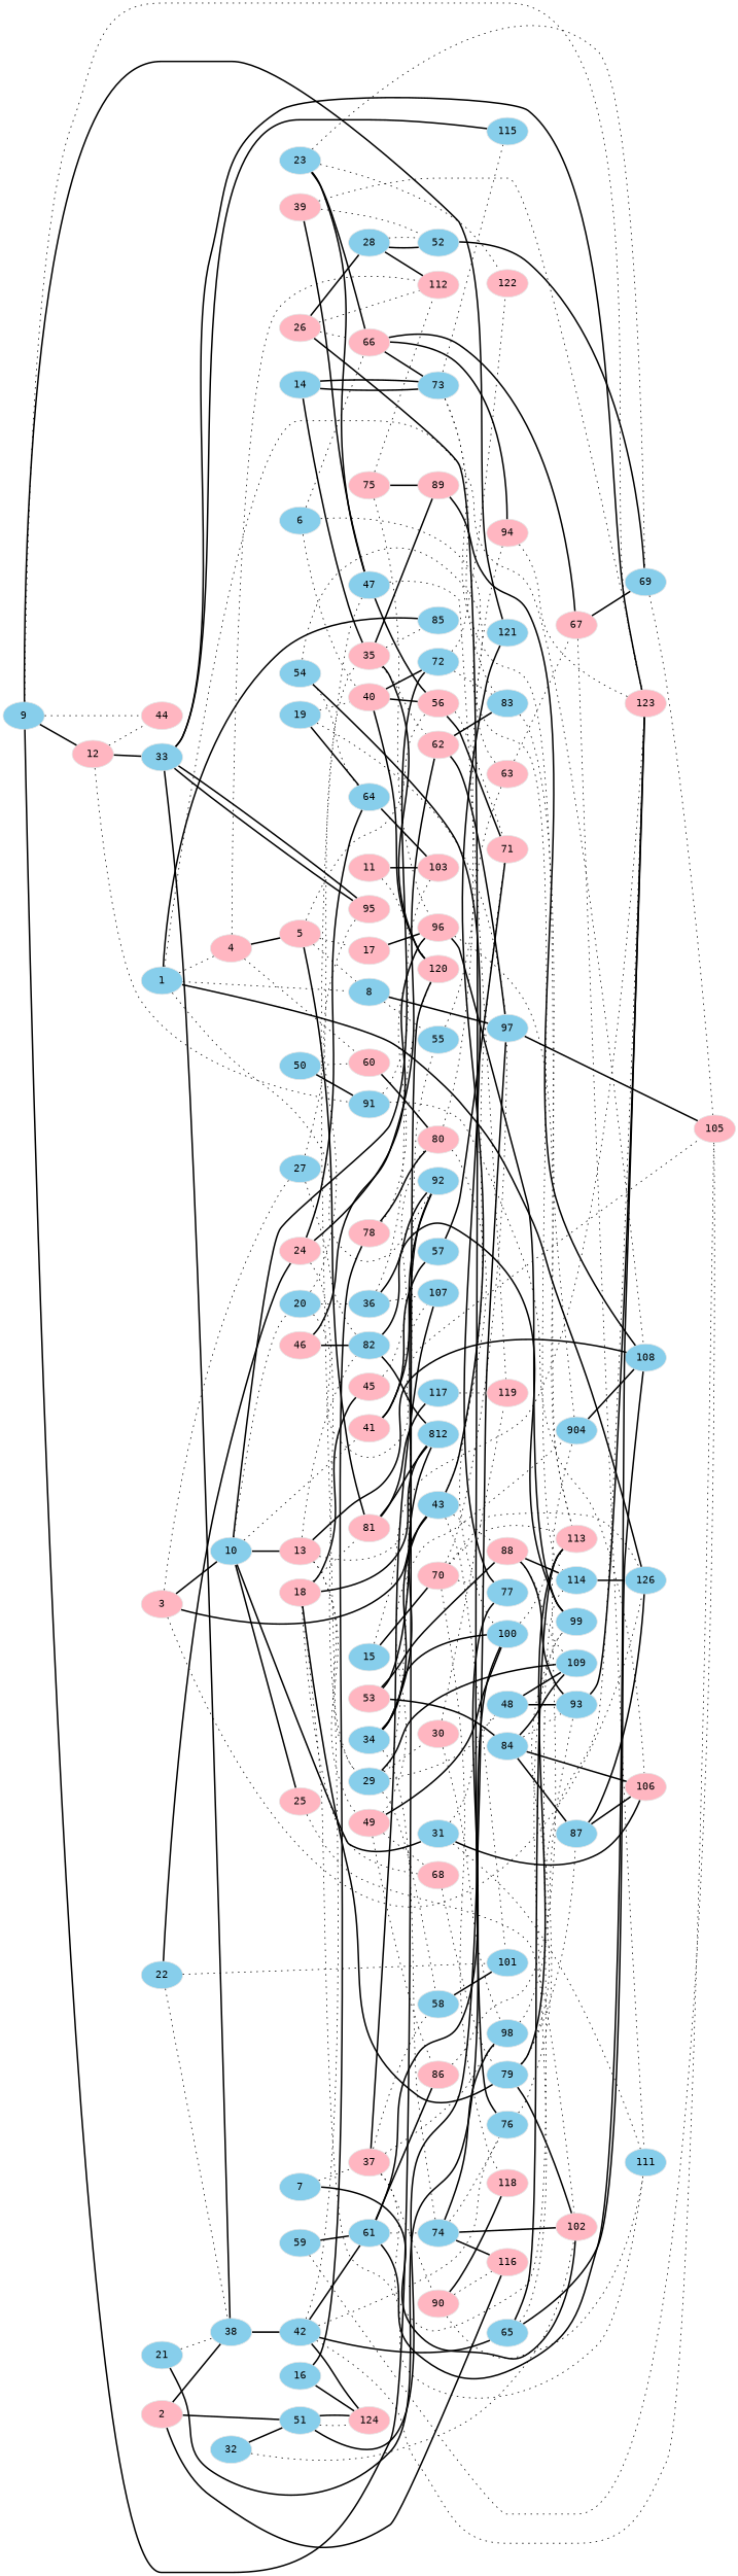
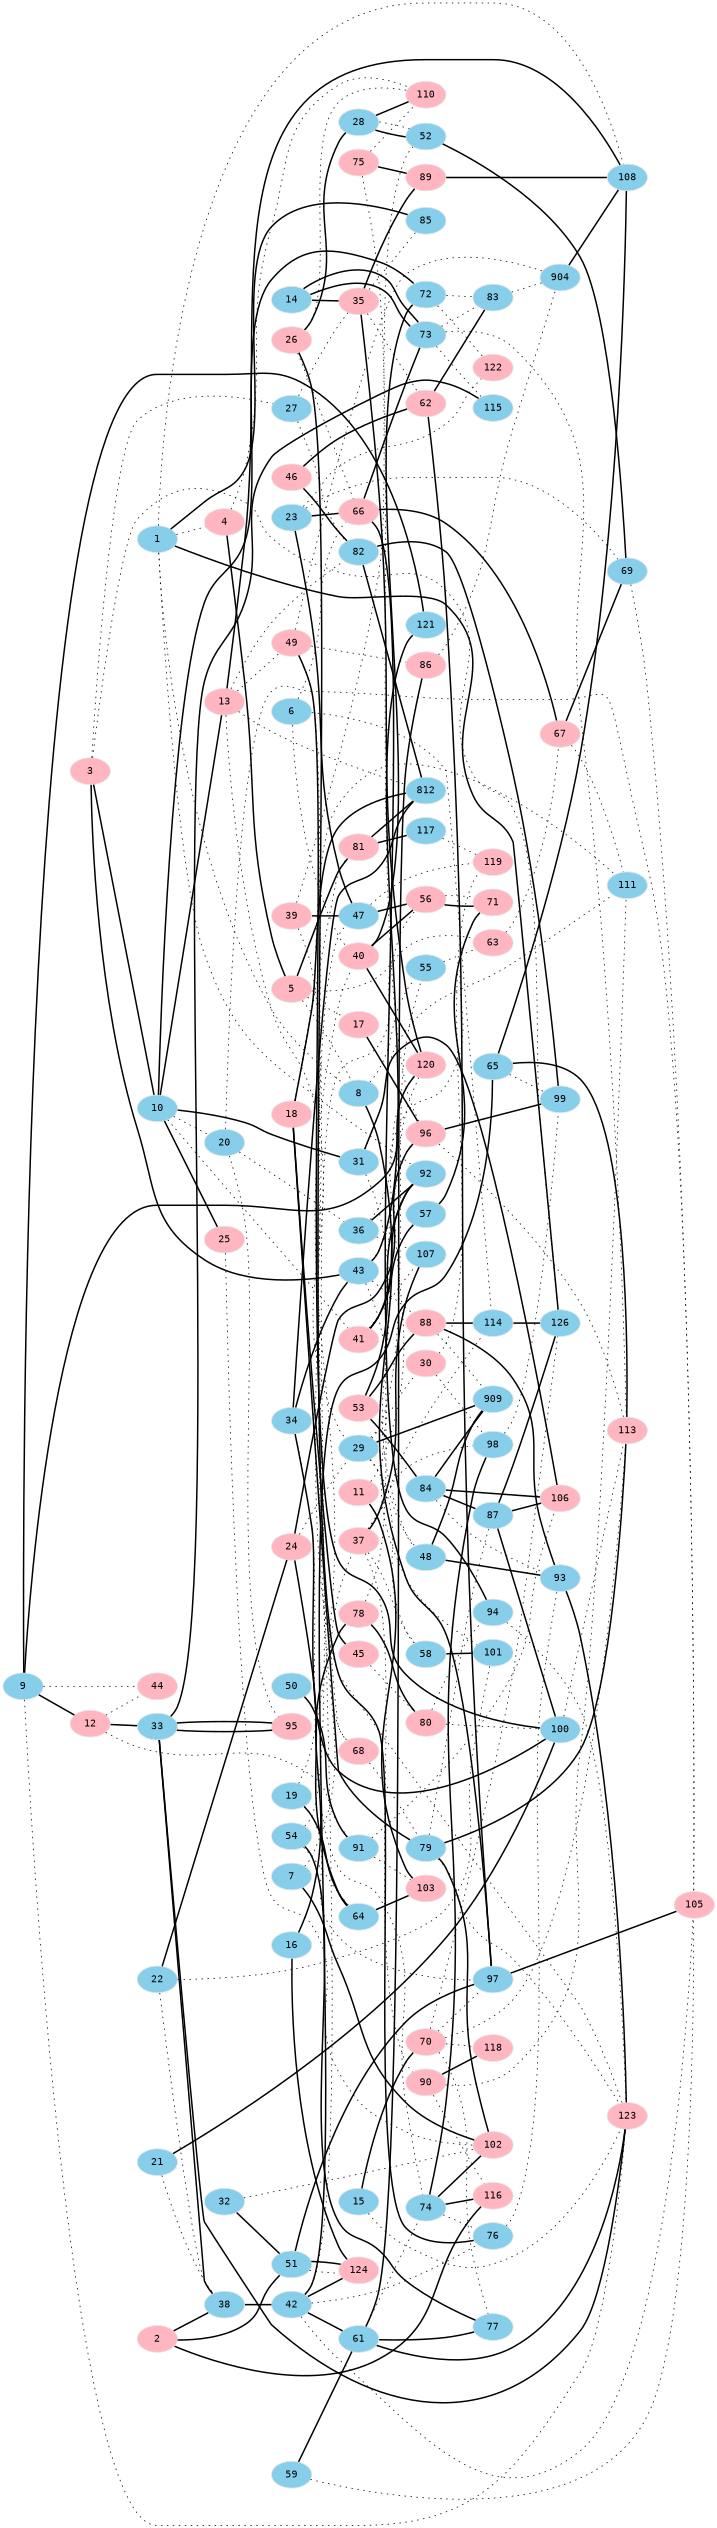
  graph {
    fontname="DejaVu Sans Mono"
    rankdir=LR
    node [color=gray90 fillcolor=skyblue fontname="DejaVu Sans Mono" style=filled]
    edge [fontname="DejaVu Sans Mono" style=bold]
    4 [fillcolor=lightpink]
    1
    8
    85
    92
    108
    n7 [label=126]
    5 [fillcolor=lightpink]
-   60 [fillcolor=lightpink]
-   110 [fillcolor=lightpink label=112]
+   110 [fillcolor=lightpink]
    55
    97
    2 [fillcolor=lightpink]
    38
    51
    116 [fillcolor=lightpink]
    42
    124 [fillcolor=lightpink]
    3 [fillcolor=lightpink]
    10
    27
    43
    13 [fillcolor=lightpink]
    20
    25 [fillcolor=lightpink]
    31
    41 [fillcolor=lightpink]
    72
    82
    35 [fillcolor=lightpink]
    121
    101
    71 [fillcolor=lightpink]
    88 [fillcolor=lightpink]
    17 [fillcolor=lightpink]
    56 [fillcolor=lightpink]
    81 [fillcolor=lightpink]
    80 [fillcolor=lightpink]
    96 [fillcolor=lightpink]
    n40 [label=812]
    117
    40 [fillcolor=lightpink]
    6
    66 [fillcolor=lightpink]
    114
    120 [fillcolor=lightpink]
    73
    67 [fillcolor=lightpink]
-   94 [fillcolor=lightpink]
+   94
    37 [fillcolor=lightpink]
    7
    102 [fillcolor=lightpink]
    58
    98
    107
    90 [fillcolor=lightpink]
    63 [fillcolor=lightpink]
    105 [fillcolor=lightpink]
    12 [fillcolor=lightpink]
    9
    44 [fillcolor=lightpink]
    123 [fillcolor=lightpink]
    33
    91
    29
    49 [fillcolor=lightpink]
    36
    95 [fillcolor=lightpink]
    111
    48
    106 [fillcolor=lightpink]
    57
    122 [fillcolor=lightpink]
    83
    11 [fillcolor=lightpink]
    103 [fillcolor=lightpink]
    115
    30 [fillcolor=lightpink]
-   109
+   109 [label=909]
    68 [fillcolor=lightpink]
    100
    86 [fillcolor=lightpink]
    n83 [label=904]
    99
    14
    62 [fillcolor=lightpink]
    89 [fillcolor=lightpink]
    113 [fillcolor=lightpink]
    15
    70 [fillcolor=lightpink]
    77
    118 [fillcolor=lightpink]
    78 [fillcolor=lightpink]
    16
    18 [fillcolor=lightpink]
    45 [fillcolor=lightpink]
    79
    87
    19
    64
    21
    22
    24 [fillcolor=lightpink]
    23
    69
    47
    26 [fillcolor=lightpink]
    28
    76
    52
    93
    119 [fillcolor=lightpink]
    32
    34
    74
    61
    65
    39 [fillcolor=lightpink]
    46 [fillcolor=lightpink]
    50
    53 [fillcolor=lightpink]
    84
    54
    59
    75 [fillcolor=lightpink]
    4 -- 5
-   4 -- 60 [style=dotted]
    4 -- 110 [style=dotted]
    1 -- 4 [style=dotted]
    1 -- 8 [style=dotted]
    1 -- 85
    1 -- 92 [style=dotted]
    1 -- 108 [style=dotted]
    1 -- n7
    8 -- 55 [style=dotted]
    8 -- 97
    5 -- 8 [style=dotted]
    5 -- 17 [style=dotted]
    5 -- 56 [style=dotted]
    5 -- 81
-   60 -- 80
    55 -- 63 [style=dotted]
    97 -- 105
    2 -- 38
    2 -- 51
    2 -- 116
    38 -- 42
    51 -- 97
    51 -- 124 [style=dotted]
    51 -- 124
    42 -- 124
    42 -- 105 [style=dotted]
    42 -- 47 [style=dotted]
    42 -- 76 [style=dotted]
    42 -- 61
    42 -- 65
    3 -- n7 [style=dotted]
    3 -- 10
    3 -- 27 [style=dotted]
    3 -- 43
    10 -- 13
    10 -- 20 [style=dotted]
    10 -- 25
    10 -- 31
    10 -- 41 [style=dotted]
    10 -- 72
    27 -- 82 [style=dotted]
    27 -- 35 [style=dotted]
    43 -- 121
    43 -- 101 [style=dotted]
    43 -- 71 [style=dotted]
    43 -- 88 [style=dotted]
    13 -- 108
    13 -- 82 [style=dotted]
    13 -- n40 [style=dotted]
    13 -- 29 [style=dotted]
    13 -- 49 [style=dotted]
    20 -- 105 [style=dotted]
    20 -- 36 [style=dotted]
    20 -- 95 [style=dotted]
    25 -- 102 [style=dotted]
    31 -- 111 [style=dotted]
    31 -- 48 [style=dotted]
    31 -- 106
    41 -- 92
    41 -- 107 [style=dotted]
    41 -- 57
    72 -- 122 [style=dotted]
    72 -- 83 [style=dotted]
    82 -- n40
    82 -- 99
    35 -- 85 [style=dotted]
    35 -- 120
    35 -- 62 [style=dotted]
    35 -- 89
    88 -- 114
    88 -- 109 [style=dotted]
    88 -- 93
    17 -- 96
    56 -- 71
    56 -- 71 [style=dotted]
    81 -- n40
    81 -- 117
    80 -- 94 [style=dotted]
    80 -- 100 [style=dotted]
    96 -- 99
    96 -- 113 [style=dotted]
    117 -- 119 [style=dotted]
    40 -- 72
    40 -- 56
    40 -- 120
    6 -- 40 [style=dotted]
    6 -- 66 [style=dotted]
    6 -- 114 [style=dotted]
    66 -- 73
    66 -- 67
    66 -- 94
    114 -- n7
    73 -- 83 [style=dotted]
    73 -- 115 [style=dotted]
    73 -- 113 [style=dotted]
    67 -- 111 [style=dotted]
    67 -- 69
    94 -- 123 [style=dotted]
    37 -- 114 [style=dotted]
    37 -- 58 [style=dotted]
    37 -- 98 [style=dotted]
    37 -- 107
    37 -- 90 [style=dotted]
    7 -- 37 [style=dotted]
    7 -- 102
    58 -- 101
    98 -- 99 [style=dotted]
    90 -- 116 [style=dotted]
    90 -- 111 [style=dotted]
    90 -- 118
    63 -- 67 [style=dotted]
    12 -- 44 [style=dotted]
    12 -- 33
    12 -- 91 [style=dotted]
    9 -- 121
    9 -- 120
    9 -- 12
    9 -- 44 [style=dotted]
    9 -- 123 [style=dotted]
    33 -- 38
    33 -- 123
    33 -- 95
    33 -- 95
    33 -- 115
    91 -- 106 [style=dotted]
    91 -- 103 [style=dotted]
    29 -- 55 [style=dotted]
    29 -- 58 [style=dotted]
    29 -- 48 [style=dotted]
    29 -- 30 [style=dotted]
    29 -- 109
    49 -- 68 [style=dotted]
    49 -- 100
    49 -- 86 [style=dotted]
    49 -- n83 [style=dotted]
    36 -- 92
    36 -- 120 [style=dotted]
    36 -- 107 [style=dotted]
    48 -- 109
    48 -- 93
    57 -- 71
    83 -- n83 [style=dotted]
    11 -- 120 [style=dotted]
    11 -- 103
    30 -- 98 [style=dotted]
    30 -- 119 [style=dotted]
    68 -- 79 [style=dotted]
    100 -- 113 [style=dotted]
    86 -- n83 [style=dotted]
    n83 -- 108
    14 -- 35
    14 -- 73
    14 -- 73
    62 -- 97
    62 -- 83
    89 -- 108
    15 -- 123 [style=dotted]
    15 -- 70
    70 -- n7 [style=dotted]
    70 -- 97 [style=dotted]
    70 -- 113 [style=dotted]
    70 -- 77 [style=dotted]
    70 -- 118 [style=dotted]
    78 -- 80
    78 -- 96 [style=dotted]
    16 -- 124
    16 -- 78
    18 -- 81 [style=dotted]
    18 -- n40
    18 -- 111 [style=dotted]
    18 -- 68 [style=dotted]
    18 -- 45
    18 -- 79
    45 -- 80 [style=dotted]
    79 -- 102
    79 -- 123 [style=dotted]
    79 -- 113
    79 -- 87 [style=dotted]
    87 -- n7
    87 -- 106
+   87 -- 100
    19 -- 97 [style=dotted]
    19 -- 40 [style=dotted]
    19 -- 64
    64 -- 103
    21 -- 38 [style=dotted]
    21 -- 100
    22 -- 38 [style=dotted]
    22 -- 101 [style=dotted]
    22 -- 24
    24 -- 96
    24 -- 29 [style=dotted]
    24 -- 64
    23 -- 66
    23 -- 122 [style=dotted]
    23 -- 69 [style=dotted]
    23 -- 47
    69 -- 105 [style=dotted]
    47 -- 56
    47 -- 119 [style=dotted]
    26 -- 110 [style=dotted]
    26 -- 66 [style=dotted]
    26 -- 28
    26 -- 76
    28 -- 110
    28 -- 52
    28 -- 52 [style=dotted]
    76 -- 93 [style=dotted]
    52 -- 69
    93 -- 123
    32 -- 51
    32 -- 102 [style=dotted]
    34 -- 43
    34 -- n40
    34 -- 100
    34 -- 74 [style=dotted]
    74 -- 116
    74 -- 102
    74 -- 98
    74 -- 76 [style=dotted]
    61 -- 123
    61 -- 86
    61 -- 77
    61 -- 74 [style=dotted]
    65 -- 108
    65 -- 99 [style=dotted]
    65 -- 113
    39 -- 123 [style=dotted]
    39 -- 47
    39 -- 52 [style=dotted]
    46 -- 82
    46 -- 62
-   50 -- 60 [style=dotted]
    50 -- 91
    53 -- 92
    53 -- 88
    53 -- 84
    84 -- 106
    84 -- 109
    84 -- 87
    84 -- 93 [style=dotted]
    54 -- 63 [style=dotted]
    54 -- 77
    54 -- 64 [style=dotted]
    59 -- 105 [style=dotted]
    59 -- 61
    75 -- 110 [style=dotted]
    75 -- 96 [style=dotted]
    75 -- 89
  }
